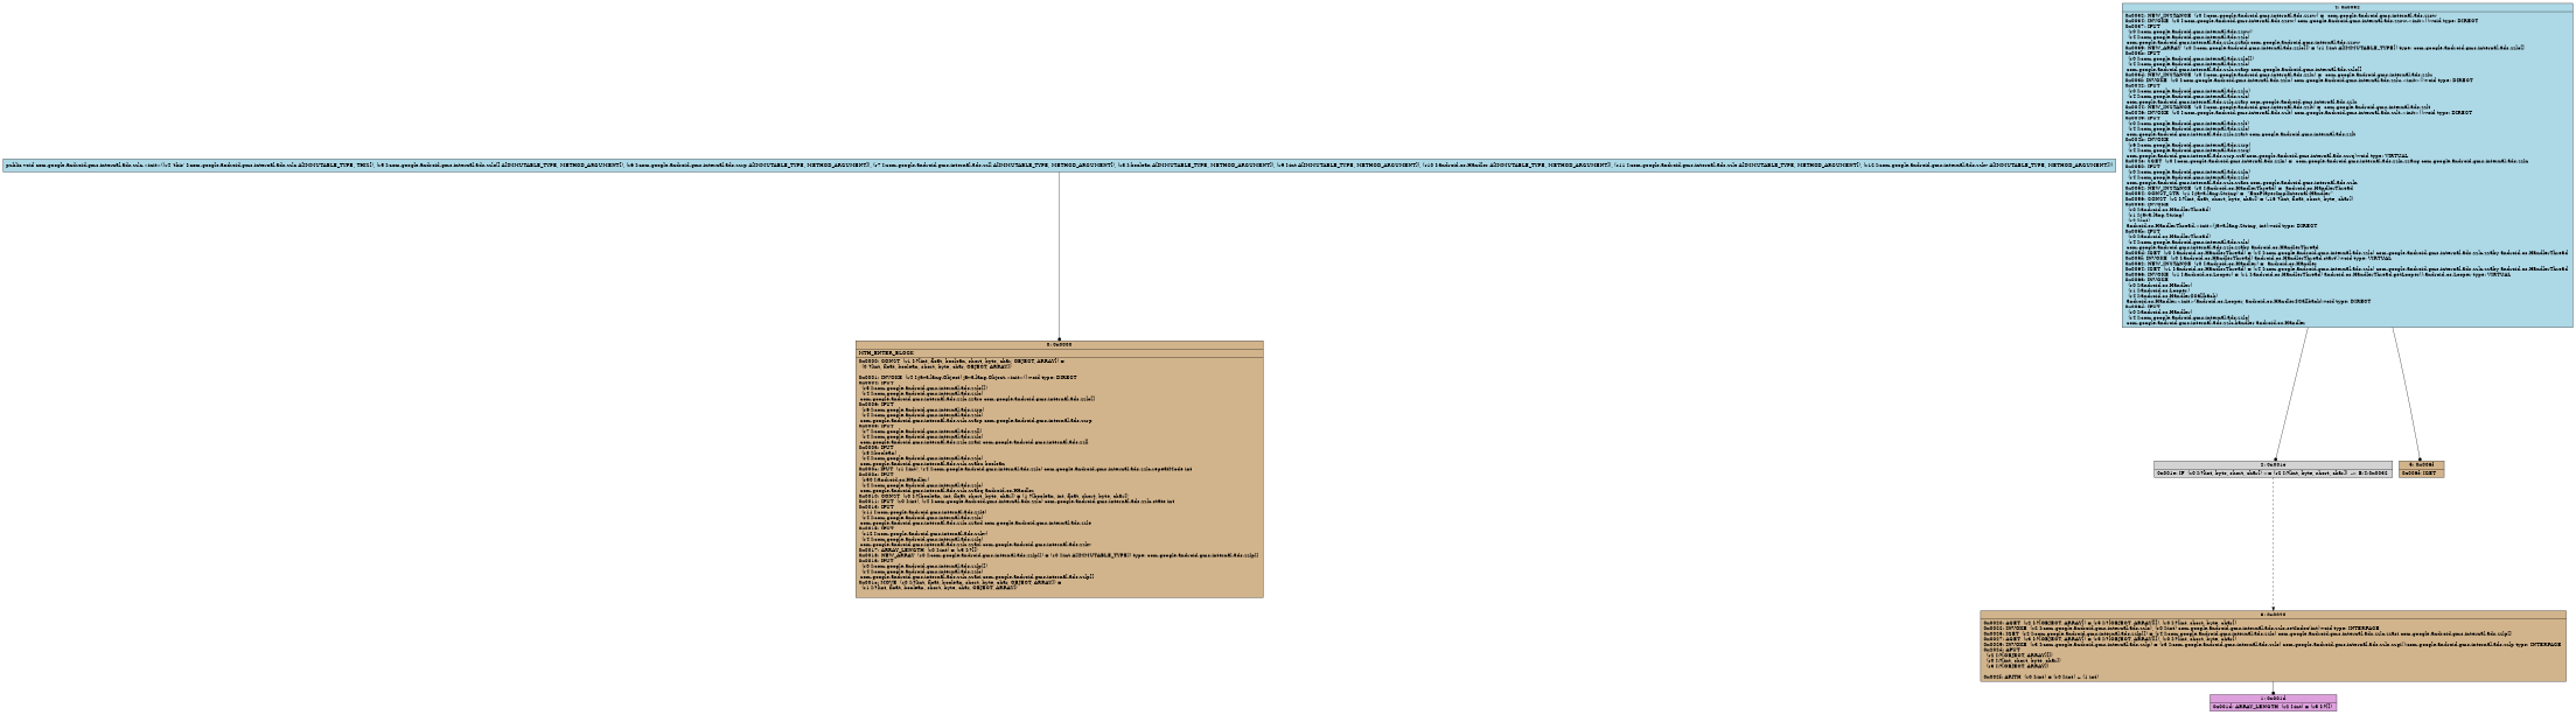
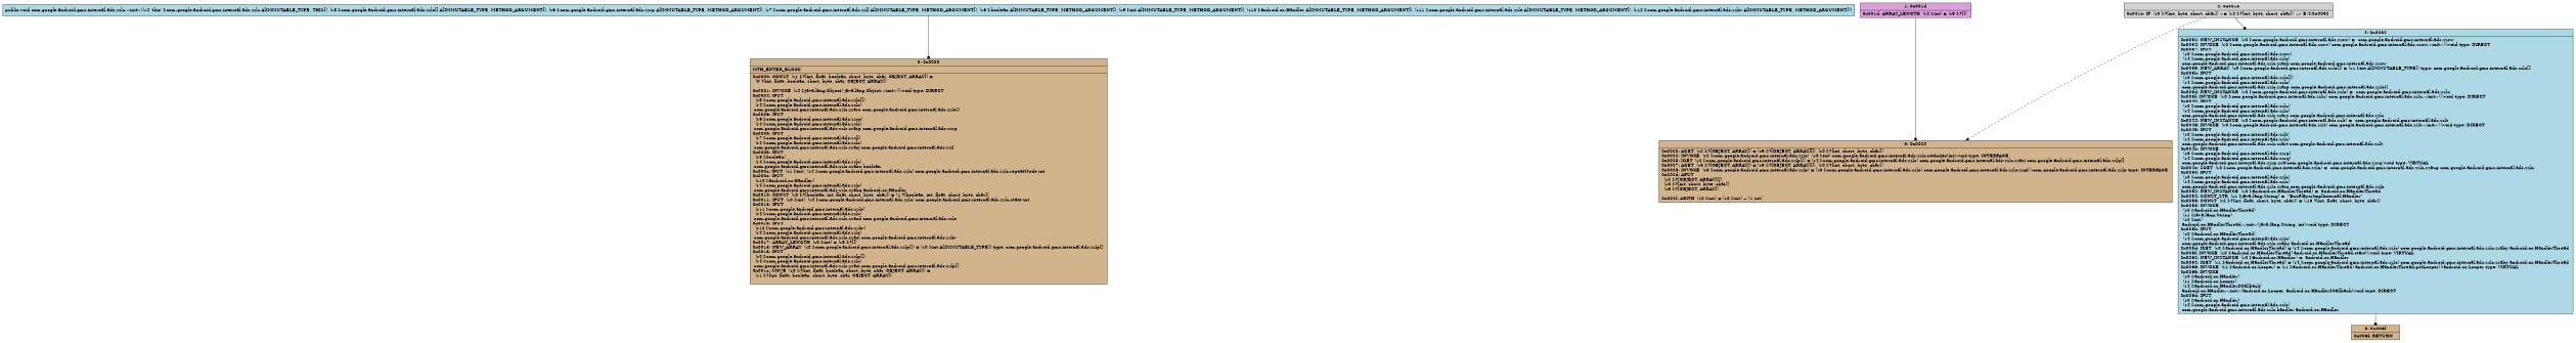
  digraph {
    node [fillcolor=tan shape=record style=filled]
    edge [arrowhead=dot]
-   n1 [label="{0\:\ 0x0000|MTH_ENTER_BLOCK\l|0x0000: CONST  (r1 I:?[int, float, boolean, short, byte, char, OBJECT, ARRAY]) = \l  (0 ?[int, float, boolean, short, byte, char, OBJECT, ARRAY])\l \l0x0001: INVOKE  (r4 I:java.lang.Object) java.lang.Object.\<init\>():void type: DIRECT \l0x0004: IPUT  \l  (r5 I:com.google.android.gms.internal.ads.zzlo[])\l  (r4 I:com.google.android.gms.internal.ads.zzlc)\l com.google.android.gms.internal.ads.zzlc.zzaro com.google.android.gms.internal.ads.zzlo[] \l0x0006: IPUT  \l  (r6 I:com.google.android.gms.internal.ads.zzrp)\l  (r4 I:com.google.android.gms.internal.ads.zzlc)\l com.google.android.gms.internal.ads.zzlc.zzarp com.google.android.gms.internal.ads.zzrp \l0x0008: IPUT  \l  (r7 I:com.google.android.gms.internal.ads.zzll)\l  (r4 I:com.google.android.gms.internal.ads.zzlc)\l com.google.android.gms.internal.ads.zzlc.zzasj com.google.android.gms.internal.ads.zzll \l0x000a: IPUT  \l  (r8 I:boolean)\l  (r4 I:com.google.android.gms.internal.ads.zzlc)\l com.google.android.gms.internal.ads.zzlc.zzabu boolean \l0x000c: IPUT  (r1 I:int), (r4 I:com.google.android.gms.internal.ads.zzlc) com.google.android.gms.internal.ads.zzlc.repeatMode int \l0x000e: IPUT  \l  (r50 I:android.os.Handler)\l  (r4 I:com.google.android.gms.internal.ads.zzlc)\l com.google.android.gms.internal.ads.zzlc.zzabq android.os.Handler \l0x0010: CONST  (r0 I:?[boolean, int, float, short, byte, char]) = (1 ?[boolean, int, float, short, byte, char]) \l0x0011: IPUT  (r0 I:int), (r4 I:com.google.android.gms.internal.ads.zzlc) com.google.android.gms.internal.ads.zzlc.state int \l0x0013: IPUT  \l  (r11 I:com.google.android.gms.internal.ads.zzle)\l  (r4 I:com.google.android.gms.internal.ads.zzlc)\l com.google.android.gms.internal.ads.zzlc.zzasd com.google.android.gms.internal.ads.zzle \l0x0015: IPUT  \l  (r12 I:com.google.android.gms.internal.ads.zzkv)\l  (r4 I:com.google.android.gms.internal.ads.zzlc)\l com.google.android.gms.internal.ads.zzlc.zzasl com.google.android.gms.internal.ads.zzkv \l0x0017: ARRAY_LENGTH  (r0 I:int) = (r5 I:?[]) \l0x0018: NEW_ARRAY  (r0 I:com.google.android.gms.internal.ads.zzlp[]) = (r0 I:int A[IMMUTABLE_TYPE]) type: com.google.android.gms.internal.ads.zzlp[] \l0x001a: IPUT  \l  (r0 I:com.google.android.gms.internal.ads.zzlp[])\l  (r4 I:com.google.android.gms.internal.ads.zzlc)\l com.google.android.gms.internal.ads.zzlc.zzasi com.google.android.gms.internal.ads.zzlp[] \l0x001c: MOVE  (r0 I:?[int, float, boolean, short, byte, char, OBJECT, ARRAY]) = \l  (r1 I:?[int, float, boolean, short, byte, char, OBJECT, ARRAY])\l \l}"]
+   n1 [label="{0\:\ 0x0000|MTH_ENTER_BLOCK\l|0x0000: CONST  (r1 I:?[int, float, boolean, short, byte, char, OBJECT, ARRAY]) = \l  (0 ?[int, float, boolean, short, byte, char, OBJECT, ARRAY])\l \l0x0001: INVOKE  (r4 I:java.lang.Object) java.lang.Object.\<init\>():void type: DIRECT \l0x0004: IPUT  \l  (r5 I:com.google.android.gms.internal.ads.zzlo[])\l  (r4 I:com.google.android.gms.internal.ads.zzlc)\l com.google.android.gms.internal.ads.zzlc.zzaro com.google.android.gms.internal.ads.zzlo[] \l0x0006: IPUT  \l  (r6 I:com.google.android.gms.internal.ads.zzrp)\l  (r4 I:com.google.android.gms.internal.ads.zzlc)\l com.google.android.gms.internal.ads.zzlc.zzarp com.google.android.gms.internal.ads.zzrp \l0x0008: IPUT  \l  (r7 I:com.google.android.gms.internal.ads.zzll)\l  (r4 I:com.google.android.gms.internal.ads.zzlc)\l com.google.android.gms.internal.ads.zzlc.zzasj com.google.android.gms.internal.ads.zzll \l0x000a: IPUT  \l  (r8 I:boolean)\l  (r4 I:com.google.android.gms.internal.ads.zzlc)\l com.google.android.gms.internal.ads.zzlc.zzabu boolean \l0x000c: IPUT  (r1 I:int), (r4 I:com.google.android.gms.internal.ads.zzlc) com.google.android.gms.internal.ads.zzlc.repeatMode int \l0x000e: IPUT  \l  (r10 I:android.os.Handler)\l  (r4 I:com.google.android.gms.internal.ads.zzlc)\l com.google.android.gms.internal.ads.zzlc.zzabq android.os.Handler \l0x0010: CONST  (r0 I:?[boolean, int, float, short, byte, char]) = (1 ?[boolean, int, float, short, byte, char]) \l0x0011: IPUT  (r0 I:int), (r4 I:com.google.android.gms.internal.ads.zzlc) com.google.android.gms.internal.ads.zzlc.state int \l0x0013: IPUT  \l  (r11 I:com.google.android.gms.internal.ads.zzle)\l  (r4 I:com.google.android.gms.internal.ads.zzlc)\l com.google.android.gms.internal.ads.zzlc.zzasd com.google.android.gms.internal.ads.zzle \l0x0015: IPUT  \l  (r12 I:com.google.android.gms.internal.ads.zzkv)\l  (r4 I:com.google.android.gms.internal.ads.zzlc)\l com.google.android.gms.internal.ads.zzlc.zzasl com.google.android.gms.internal.ads.zzkv \l0x0017: ARRAY_LENGTH  (r0 I:int) = (r5 I:?[]) \l0x0018: NEW_ARRAY  (r0 I:com.google.android.gms.internal.ads.zzlp[]) = (r0 I:int A[IMMUTABLE_TYPE]) type: com.google.android.gms.internal.ads.zzlp[] \l0x001a: IPUT  \l  (r0 I:com.google.android.gms.internal.ads.zzlp[])\l  (r4 I:com.google.android.gms.internal.ads.zzlc)\l com.google.android.gms.internal.ads.zzlc.zzasi com.google.android.gms.internal.ads.zzlp[] \l0x001c: MOVE  (r0 I:?[int, float, boolean, short, byte, char, OBJECT, ARRAY]) = \l  (r1 I:?[int, float, boolean, short, byte, char, OBJECT, ARRAY])\l \l}"]
    n2 [fillcolor=plum label="{1\:\ 0x001d|0x001d: ARRAY_LENGTH  (r2 I:int) = (r5 I:?[]) \l}"]
    n3 [fillcolor=lightgrey label="{2\:\ 0x001e|0x001e: IF  (r0 I:?[int, byte, short, char]) \>= (r2 I:?[int, byte, short, char])  \-\> B:4:0x0032 \l}"]
    n4 [label="{3\:\ 0x0020|0x0020: AGET  (r2 I:?[OBJECT, ARRAY]) = (r5 I:?[OBJECT, ARRAY][]), (r0 I:?[int, short, byte, char]) \l0x0022: INVOKE  (r2 I:com.google.android.gms.internal.ads.zzlo), (r0 I:int) com.google.android.gms.internal.ads.zzlo.setIndex(int):void type: INTERFACE \l0x0025: IGET  (r2 I:com.google.android.gms.internal.ads.zzlp[]) = (r4 I:com.google.android.gms.internal.ads.zzlc) com.google.android.gms.internal.ads.zzlc.zzasi com.google.android.gms.internal.ads.zzlp[] \l0x0027: AGET  (r3 I:?[OBJECT, ARRAY]) = (r5 I:?[OBJECT, ARRAY][]), (r0 I:?[int, short, byte, char]) \l0x0029: INVOKE  (r3 I:com.google.android.gms.internal.ads.zzlp) = (r3 I:com.google.android.gms.internal.ads.zzlo) com.google.android.gms.internal.ads.zzlo.zzgi():com.google.android.gms.internal.ads.zzlp type: INTERFACE \l0x202d: APUT  \l  (r2 I:?[OBJECT, ARRAY][])\l  (r0 I:?[int, short, byte, char])\l  (r3 I:?[OBJECT, ARRAY])\l \l0x002f: ARITH  (r0 I:int) = (r0 I:int) + (1 int) \l}"]
    n5 [fillcolor=lightblue label="{4\:\ 0x0032|0x0032: NEW_INSTANCE  (r0 I:com.google.android.gms.internal.ads.zzsw) =  com.google.android.gms.internal.ads.zzsw \l0x0034: INVOKE  (r0 I:com.google.android.gms.internal.ads.zzsw) com.google.android.gms.internal.ads.zzsw.\<init\>():void type: DIRECT \l0x0037: IPUT  \l  (r0 I:com.google.android.gms.internal.ads.zzsw)\l  (r4 I:com.google.android.gms.internal.ads.zzlc)\l com.google.android.gms.internal.ads.zzlc.zzask com.google.android.gms.internal.ads.zzsw \l0x0039: NEW_ARRAY  (r0 I:com.google.android.gms.internal.ads.zzlo[]) = (r1 I:int A[IMMUTABLE_TYPE]) type: com.google.android.gms.internal.ads.zzlo[] \l0x003b: IPUT  \l  (r0 I:com.google.android.gms.internal.ads.zzlo[])\l  (r4 I:com.google.android.gms.internal.ads.zzlc)\l com.google.android.gms.internal.ads.zzlc.zzasp com.google.android.gms.internal.ads.zzlo[] \l0x003d: NEW_INSTANCE  (r0 I:com.google.android.gms.internal.ads.zzlu) =  com.google.android.gms.internal.ads.zzlu \l0x003f: INVOKE  (r0 I:com.google.android.gms.internal.ads.zzlu) com.google.android.gms.internal.ads.zzlu.\<init\>():void type: DIRECT \l0x0042: IPUT  \l  (r0 I:com.google.android.gms.internal.ads.zzlu)\l  (r4 I:com.google.android.gms.internal.ads.zzlc)\l com.google.android.gms.internal.ads.zzlc.zzars com.google.android.gms.internal.ads.zzlu \l0x0044: NEW_INSTANCE  (r0 I:com.google.android.gms.internal.ads.zzlt) =  com.google.android.gms.internal.ads.zzlt \l0x0046: INVOKE  (r0 I:com.google.android.gms.internal.ads.zzlt) com.google.android.gms.internal.ads.zzlt.\<init\>():void type: DIRECT \l0x0049: IPUT  \l  (r0 I:com.google.android.gms.internal.ads.zzlt)\l  (r4 I:com.google.android.gms.internal.ads.zzlc)\l com.google.android.gms.internal.ads.zzlc.zzart com.google.android.gms.internal.ads.zzlt \l0x004b: INVOKE  \l  (r6 I:com.google.android.gms.internal.ads.zzrp)\l  (r4 I:com.google.android.gms.internal.ads.zzrq)\l com.google.android.gms.internal.ads.zzrp.zza(com.google.android.gms.internal.ads.zzrq):void type: VIRTUAL \l0x004e: SGET  (r0 I:com.google.android.gms.internal.ads.zzln) =  com.google.android.gms.internal.ads.zzln.zzaug com.google.android.gms.internal.ads.zzln \l0x0050: IPUT  \l  (r0 I:com.google.android.gms.internal.ads.zzln)\l  (r4 I:com.google.android.gms.internal.ads.zzlc)\l com.google.android.gms.internal.ads.zzlc.zzasc com.google.android.gms.internal.ads.zzln \l0x0052: NEW_INSTANCE  (r0 I:android.os.HandlerThread) =  android.os.HandlerThread \l0x0054: CONST_STR  (r1 I:java.lang.String) =  \"ExoPlayerImplInternal:Handler\" \l0x0056: CONST  (r2 I:?[int, float, short, byte, char]) = (\-16 ?[int, float, short, byte, char]) \l0x0058: INVOKE  \l  (r0 I:android.os.HandlerThread)\l  (r1 I:java.lang.String)\l  (r2 I:int)\l android.os.HandlerThread.\<init\>(java.lang.String, int):void type: DIRECT \l0x005b: IPUT  \l  (r0 I:android.os.HandlerThread)\l  (r4 I:com.google.android.gms.internal.ads.zzlc)\l com.google.android.gms.internal.ads.zzlc.zzaby android.os.HandlerThread \l0x005d: IGET  (r0 I:android.os.HandlerThread) = (r4 I:com.google.android.gms.internal.ads.zzlc) com.google.android.gms.internal.ads.zzlc.zzaby android.os.HandlerThread \l0x005f: INVOKE  (r0 I:android.os.HandlerThread) android.os.HandlerThread.start():void type: VIRTUAL \l0x0062: NEW_INSTANCE  (r0 I:android.os.Handler) =  android.os.Handler \l0x0064: IGET  (r1 I:android.os.HandlerThread) = (r4 I:com.google.android.gms.internal.ads.zzlc) com.google.android.gms.internal.ads.zzlc.zzaby android.os.HandlerThread \l0x0066: INVOKE  (r1 I:android.os.Looper) = (r1 I:android.os.HandlerThread) android.os.HandlerThread.getLooper():android.os.Looper type: VIRTUAL \l0x006a: INVOKE  \l  (r0 I:android.os.Handler)\l  (r1 I:android.os.Looper)\l  (r4 I:android.os.Handler$Callback)\l android.os.Handler.\<init\>(android.os.Looper, android.os.Handler$Callback):void type: DIRECT \l0x006d: IPUT  \l  (r0 I:android.os.Handler)\l  (r4 I:com.google.android.gms.internal.ads.zzlc)\l com.google.android.gms.internal.ads.zzlc.handler android.os.Handler \l}"]
-   n6 [label="{5\:\ 0x006f|0x006f: IGET   \l}"]
+   n6 [label="{5\:\ 0x006f|0x006f: RETURN   \l}"]
    n7 [fillcolor=lightblue label="{public void com.google.android.gms.internal.ads.zzlc.\<init\>((r4 'this' I:com.google.android.gms.internal.ads.zzlc A[IMMUTABLE_TYPE, THIS]), (r5 I:com.google.android.gms.internal.ads.zzlo[] A[IMMUTABLE_TYPE, METHOD_ARGUMENT]), (r6 I:com.google.android.gms.internal.ads.zzrp A[IMMUTABLE_TYPE, METHOD_ARGUMENT]), (r7 I:com.google.android.gms.internal.ads.zzll A[IMMUTABLE_TYPE, METHOD_ARGUMENT]), (r8 I:boolean A[IMMUTABLE_TYPE, METHOD_ARGUMENT]), (r9 I:int A[IMMUTABLE_TYPE, METHOD_ARGUMENT]), (r10 I:android.os.Handler A[IMMUTABLE_TYPE, METHOD_ARGUMENT]), (r11 I:com.google.android.gms.internal.ads.zzle A[IMMUTABLE_TYPE, METHOD_ARGUMENT]), (r12 I:com.google.android.gms.internal.ads.zzkv A[IMMUTABLE_TYPE, METHOD_ARGUMENT])) }"]
    n3 -> n4 [arrowhead=normal style=dashed]
-   n5 -> n3
-   n4 -> n2
+   n3 -> n5
+   n2 -> n4
    n5 -> n6
    n7 -> n1
  }
